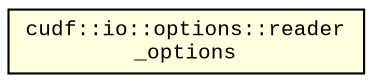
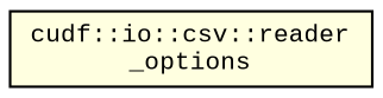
  digraph {
    rankdir=LR
    fontname="Liberation Mono"
-   n1 [color=black fillcolor=lightyellow fontname="Liberation Mono" fontsize=10 height=0.2 label="cudf::io::options::reader\l_options" shape=record style=filled width=0.4]
+   n1 [color=black fillcolor=lightyellow fontname="Liberation Mono" fontsize=10 height=0.2 label="cudf::io::csv::reader\l_options" shape=record style=filled width=0.4]
  }
